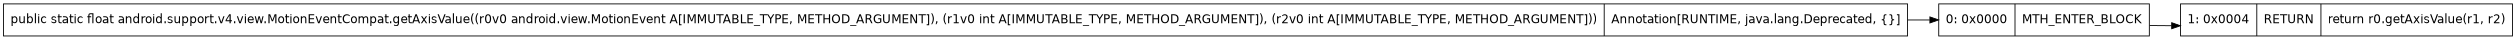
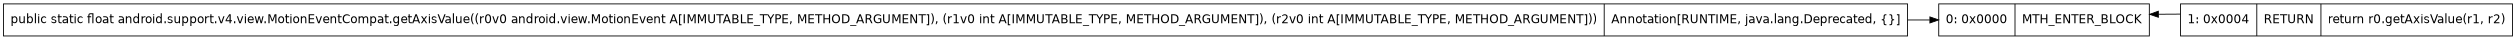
  digraph {
    rankdir=LR
    fontname="DejaVu Sans"
    node [shape=record fontname="DejaVu Sans"]
    edge [fontname="DejaVu Sans"]
    n1 [label="{0\:\ 0x0000|MTH_ENTER_BLOCK\l}"]
    n2 [label="{1\:\ 0x0004|RETURN\l|return r0.getAxisValue(r1, r2)\l}"]
    n3 [label="{public static float android.support.v4.view.MotionEventCompat.getAxisValue((r0v0 android.view.MotionEvent A[IMMUTABLE_TYPE, METHOD_ARGUMENT]), (r1v0 int A[IMMUTABLE_TYPE, METHOD_ARGUMENT]), (r2v0 int A[IMMUTABLE_TYPE, METHOD_ARGUMENT]))  | Annotation[RUNTIME, java.lang.Deprecated, \{\}]\l}"]
-   n1 -> n2
+   n2 -> n1
    n3 -> n1
  }
